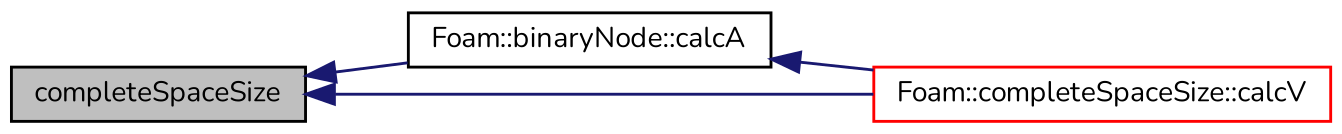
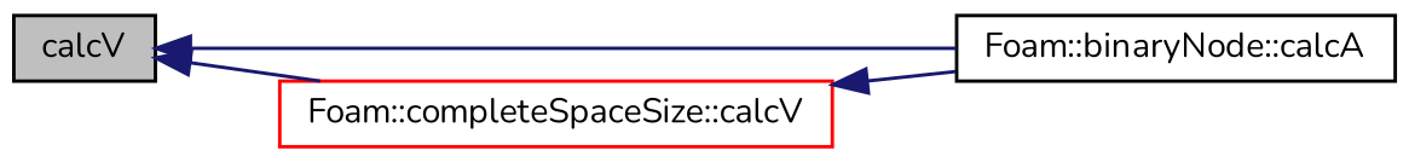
  digraph {
    fontname=Nunito
    rankdir=LR
    node [color=black fontname=Nunito fontsize=10 shape=record]
    edge [color=midnightblue dir=back fontname=Nunito fontsize=10 labelfontname=Helvetica labelfontsize=10 style=solid]
-   n1 [fillcolor=grey75 fontcolor=black height=0.2 label=completeSpaceSize style=filled width=0.4]
+   n1 [fillcolor=grey75 fontcolor=black height=0.2 label=calcV style=filled width=0.4]
    n2 [height=0.2 label="Foam::binaryNode::calcA" width=0.4]
    n3 [color=red height=0.2 label="Foam::completeSpaceSize::calcV" width=0.4]
    n1 -> n2
    n1 -> n3
-   n2 -> n3
+   n3 -> n2
  }
